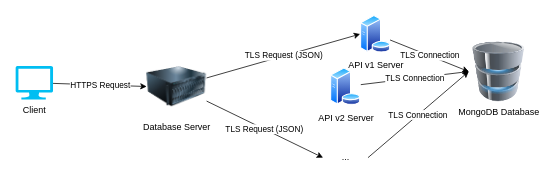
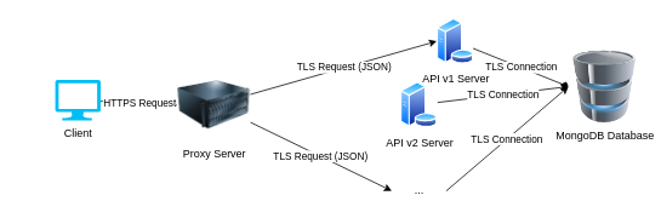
  <mxCell id="0" />
  <mxCell id="1" parent="0" />
  <mxCell id="2" value="HTTPS Request" style="edgeStyle=none;html=1;entryX=0;entryY=0.5;entryDx=0;entryDy=0;" edge="1" parent="1" source="3" target="6"><mxGeometry relative="1" as="geometry" /></mxCell>
- <mxCell id="3" value="Client" style="verticalLabelPosition=bottom;html=1;verticalAlign=top;align=center;strokeColor=none;fillColor=#00BEF2;shape=mxgraph.azure.computer;pointerEvents=1;" vertex="1" parent="1"><mxGeometry x="20" y="87.5" width="50" height="45" as="geometry" /></mxCell>
+ <mxCell id="3" value="Client" style="verticalLabelPosition=bottom;html=1;verticalAlign=top;align=center;strokeColor=none;fillColor=#00BEF2;shape=mxgraph.azure.computer;pointerEvents=1;" vertex="1" parent="1"><mxGeometry x="60" y="87.5" width="50" height="45" as="geometry" /></mxCell>
  <mxCell id="4" value="TLS Request (JSON)" style="edgeStyle=none;html=1;entryX=0;entryY=0.5;entryDx=0;entryDy=0;" edge="1" parent="1" source="6" target="9"><mxGeometry relative="1" as="geometry" /></mxCell>
  <mxCell id="5" value="TLS Request (JSON)" style="edgeStyle=none;html=1;entryX=0;entryY=0.5;entryDx=0;entryDy=0;" edge="1" parent="1" source="6" target="13"><mxGeometry relative="1" as="geometry" /></mxCell>
- <mxCell id="6" value="Database Server" style="image;html=1;image=img/lib/clip_art/computers/Server_128x128.png" vertex="1" parent="1"><mxGeometry x="195" y="75" width="80" height="80" as="geometry" /></mxCell>
+ <mxCell id="6" value="Proxy Server" style="image;html=1;image=img/lib/clip_art/computers/Server_128x128.png" vertex="1" parent="1"><mxGeometry x="195" y="75" width="80" height="80" as="geometry" /></mxCell>
  <mxCell id="7" value="MongoDB Database" style="image;html=1;image=img/lib/clip_art/computers/Database_128x128.png" vertex="1" parent="1"><mxGeometry x="625" y="55" width="80" height="80" as="geometry" /></mxCell>
- <mxCell id="8" value="TLS Connection" style="edgeStyle=none;html=1;entryX=0;entryY=0.5;entryDx=0;entryDy=0;" edge="1" parent="1" source="9" target="7"><mxGeometry relative="1" as="geometry" /></mxCell>
+ <mxCell id="8" value="TLS Connection" style="edgeStyle=none;html=1;entryX=0;entryY=0.5;entryDx=0;entryDy=0;endArrow=diamond;" edge="1" parent="1" source="9" target="7"><mxGeometry relative="1" as="geometry" /></mxCell>
  <mxCell id="9" value="API v1 Server" style="aspect=fixed;perimeter=ellipsePerimeter;html=1;align=center;shadow=0;dashed=0;spacingTop=3;image;image=img/lib/active_directory/database_server.svg;" vertex="1" parent="1"><mxGeometry x="480" y="20" width="41" height="50" as="geometry" /></mxCell>
- <mxCell id="10" value="TLS Connection" style="edgeStyle=none;html=1;entryX=0;entryY=0.5;entryDx=0;entryDy=0;endArrow=diamond;" edge="1" parent="1" source="11" target="7"><mxGeometry relative="1" as="geometry" /></mxCell>
+ <mxCell id="10" value="TLS Connection" style="edgeStyle=none;html=1;entryX=0;entryY=0.5;entryDx=0;entryDy=0;" edge="1" parent="1" source="11" target="7"><mxGeometry relative="1" as="geometry" /></mxCell>
  <mxCell id="11" value="API v2 Server" style="aspect=fixed;perimeter=ellipsePerimeter;html=1;align=center;shadow=0;dashed=0;spacingTop=3;image;image=img/lib/active_directory/database_server.svg;" vertex="1" parent="1"><mxGeometry x="440" y="90" width="41" height="50" as="geometry" /></mxCell>
  <mxCell id="12" value="TLS Connection" style="edgeStyle=none;html=1;entryX=0;entryY=0.5;entryDx=0;entryDy=0;exitX=1;exitY=0.5;exitDx=0;exitDy=0;" edge="1" parent="1" source="13" target="7"><mxGeometry relative="1" as="geometry" /></mxCell>
  <mxCell id="13" value="..." style="text;html=1;strokeColor=none;fillColor=none;align=center;verticalAlign=middle;whiteSpace=wrap;rounded=0;" vertex="1" parent="1"><mxGeometry x="430.5" y="195" width="60" height="30" as="geometry" /></mxCell>
